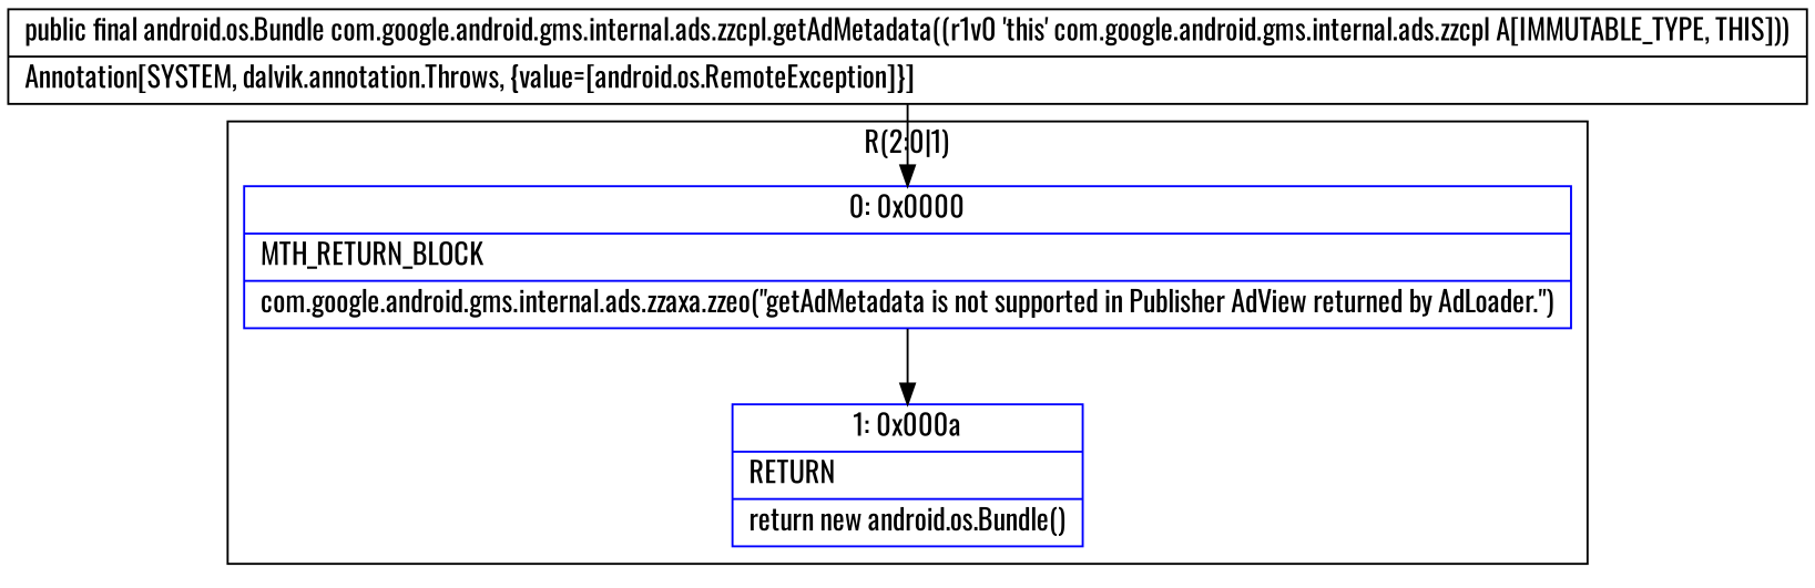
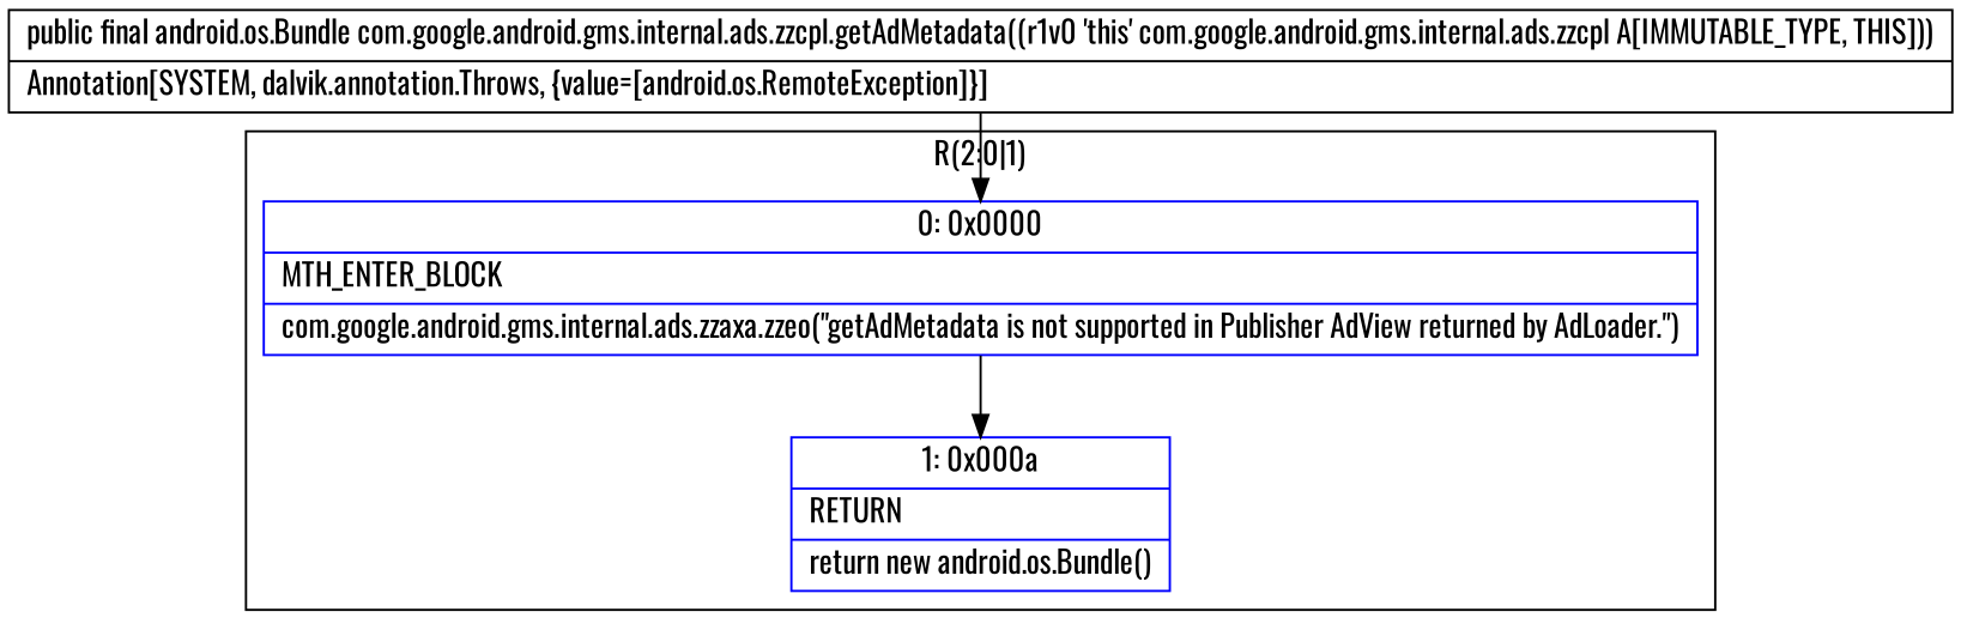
  digraph {
    fontname=Oswald
    node [color=blue shape=record fontname=Oswald]
    edge [fontname=Oswald]
-   n1 [label="{0\:\ 0x0000|MTH_RETURN_BLOCK\l|com.google.android.gms.internal.ads.zzaxa.zzeo(\"getAdMetadata is not supported in Publisher AdView returned by AdLoader.\")\l}"]
+   n1 [label="{0\:\ 0x0000|MTH_ENTER_BLOCK\l|com.google.android.gms.internal.ads.zzaxa.zzeo(\"getAdMetadata is not supported in Publisher AdView returned by AdLoader.\")\l}"]
    n2 [label="{1\:\ 0x000a|RETURN\l|return new android.os.Bundle()\l}"]
    n3 [label="{public final android.os.Bundle com.google.android.gms.internal.ads.zzcpl.getAdMetadata((r1v0 'this' com.google.android.gms.internal.ads.zzcpl A[IMMUTABLE_TYPE, THIS]))  | Annotation[SYSTEM, dalvik.annotation.Throws, \{value=[android.os.RemoteException]\}]\l}" color=""]
    subgraph cluster_1 {
      label="R(2:0|1)"
      n1
      n2
    }
    n1 -> n2
    n3 -> n1
  }
